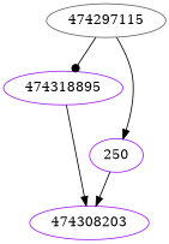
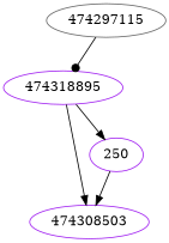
  strict digraph {
    node [color=purple]
    edge [arrowhead=normal]
    474318895
    474297115 [color=gray40]
-   474308203
+   474308203 [label=474308503]
    250
    474318895 -> 474308203
-   474297115 -> 250
+   474318895 -> 250
    474297115 -> 474318895 [arrowhead=dot]
    250 -> 474308203
  }
